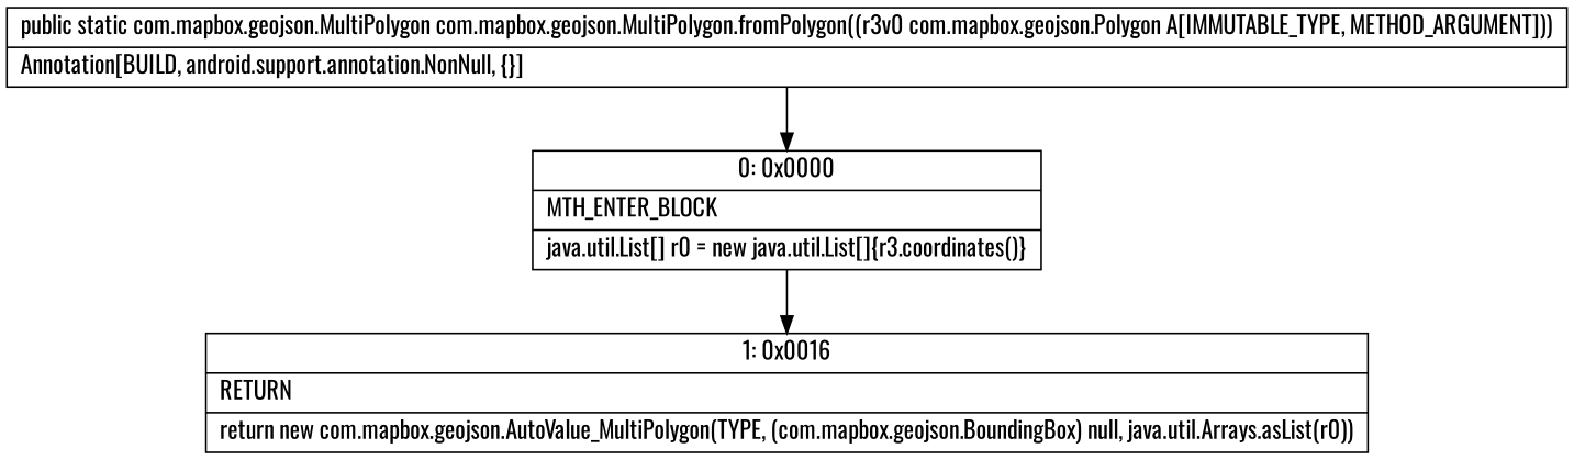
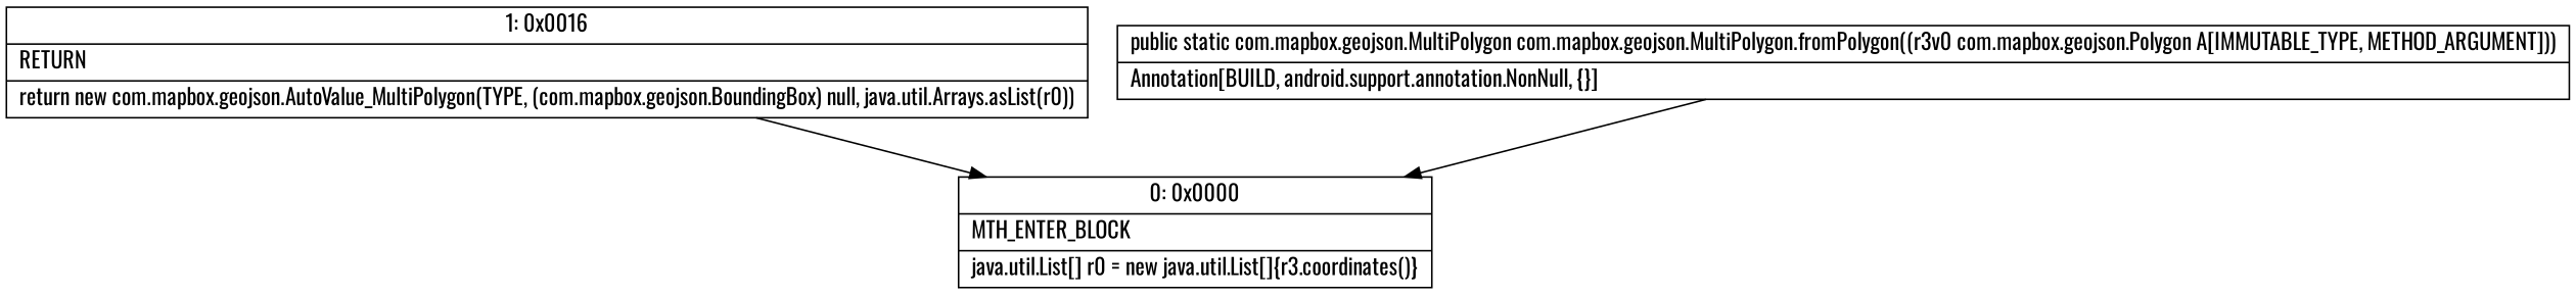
  digraph {
    fontname=Oswald
    node [shape=record fontname=Oswald]
    edge [fontname=Oswald]
    n1 [label="{0\:\ 0x0000|MTH_ENTER_BLOCK\l|java.util.List[] r0 = new java.util.List[]\{r3.coordinates()\}\l}"]
    n2 [label="{1\:\ 0x0016|RETURN\l|return new com.mapbox.geojson.AutoValue_MultiPolygon(TYPE, (com.mapbox.geojson.BoundingBox) null, java.util.Arrays.asList(r0))\l}"]
    n3 [label="{public static com.mapbox.geojson.MultiPolygon com.mapbox.geojson.MultiPolygon.fromPolygon((r3v0 com.mapbox.geojson.Polygon A[IMMUTABLE_TYPE, METHOD_ARGUMENT]))  | Annotation[BUILD, android.support.annotation.NonNull, \{\}]\l}"]
-   n1 -> n2
+   n2 -> n1
    n3 -> n1
  }
